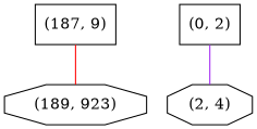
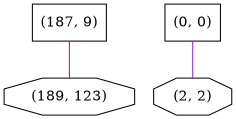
  graph {
    node [shape=octagon]
    edge [style=solid]
-   "(189, 123)" [label="(189, 923)"]
+   "(189, 123)"
    "(187, 9)" [shape=box]
-   "(2, 2)" [label="(2, 4)"]
-   "(0, 0)" [shape=box label="(0, 2)"]
+   "(2, 2)"
+   "(0, 0)" [shape=box]
    "(187, 9)" -- "(189, 123)" [color=red weight=1]
    "(0, 0)" -- "(2, 2)" [color=purple weight=4]
  }
